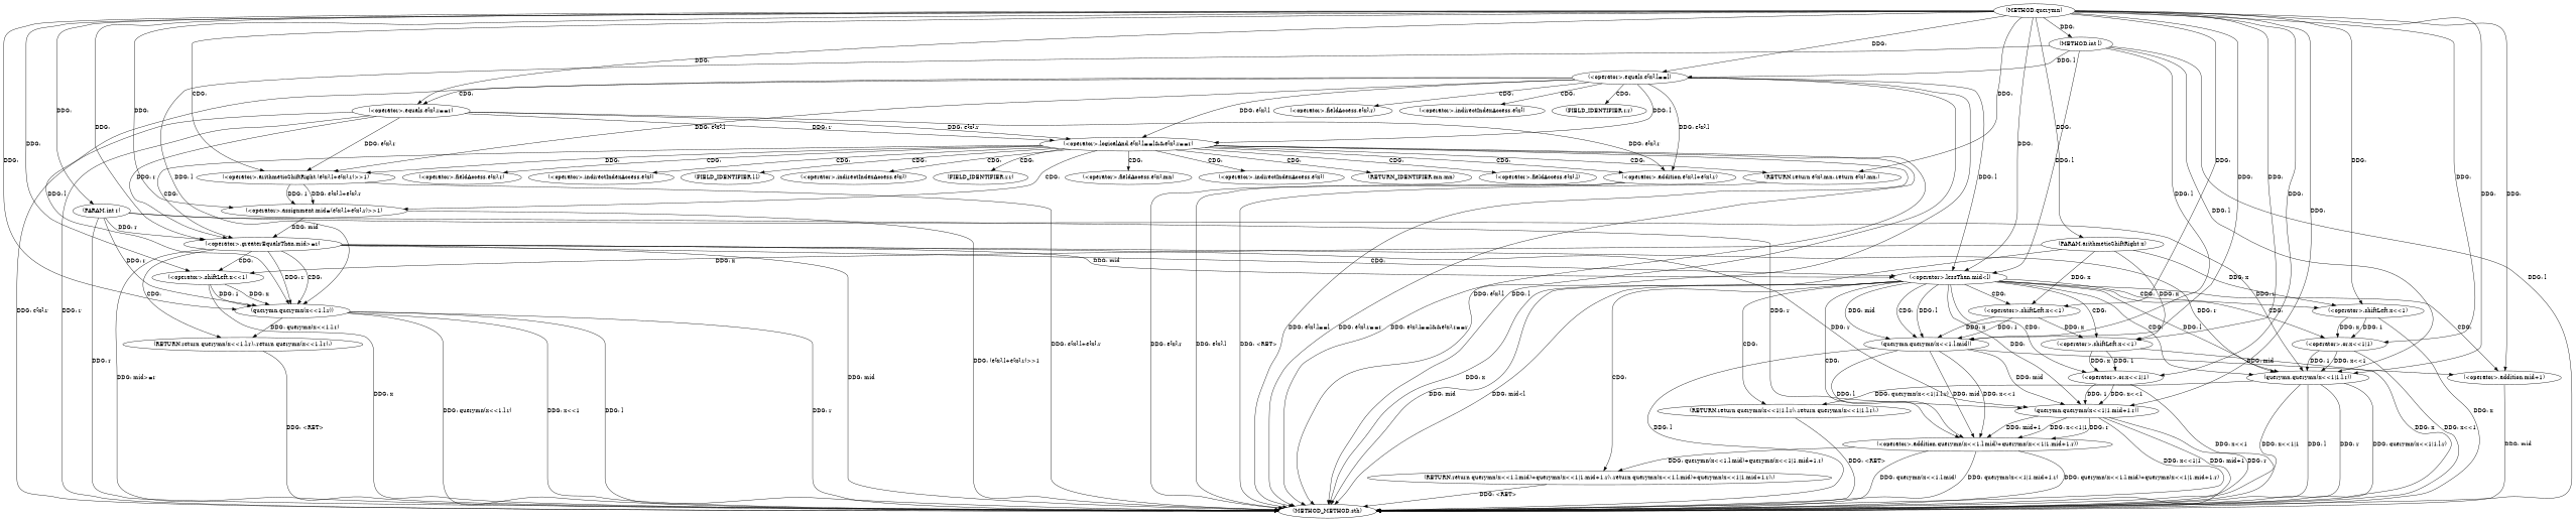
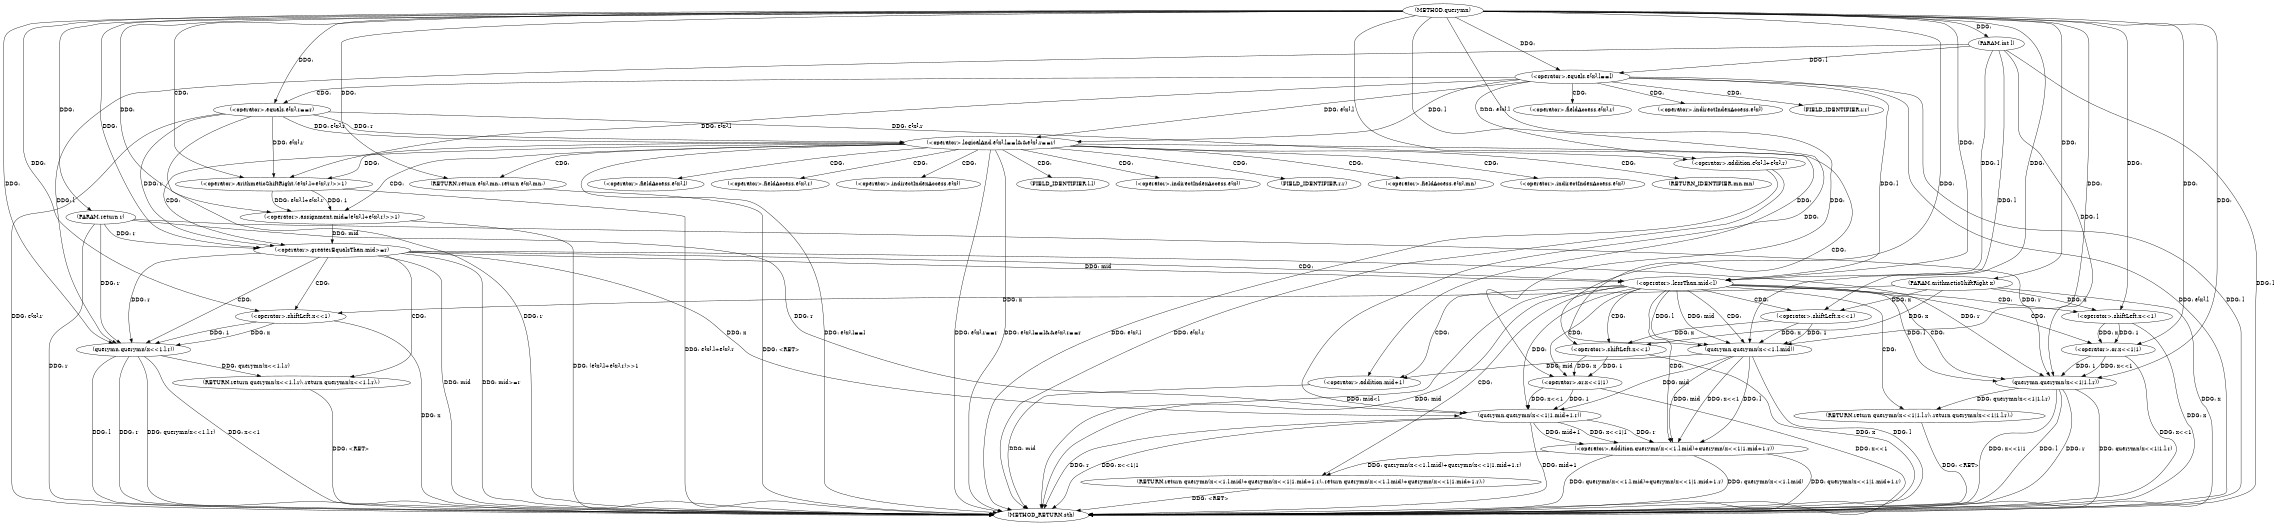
  digraph {
    n1 [label="(METHOD,querymn)"]
    n2 [label="(PARAM,arithmeticShiftRight x)"]
-   n3 [label="(METHOD,int l)"]
-   n4 [label="(PARAM,int r)"]
+   n3 [label="(PARAM,int l)"]
+   n4 [label="(PARAM,return r)"]
    n5 [label="(<operator>.assignment,mid=(e[x].l+e[x].r)>>1)"]
    n6 [label="(RETURN,return e[x].mn;,return e[x].mn;)"]
    n7 [label="(<operator>.greaterEqualsThan,mid>=r)"]
    n8 [label="(<operator>.arithmeticShiftRight,(e[x].l+e[x].r)>>1)"]
    n9 [label="(querymn,querymn(x<<1,l,r))"]
    n10 [label="(<operator>.equals,e[x].l==l)"]
    n11 [label="(<operator>.equals,e[x].r==r)"]
    n12 [label="(<operator>.lessThan,mid<l)"]
    n13 [label="(<operator>.shiftLeft,x<<1)"]
    n14 [label="(querymn,querymn(x<<1|1,l,r))"]
    n15 [label="(<operator>.or,x<<1|1)"]
    n16 [label="(<operator>.shiftLeft,x<<1)"]
    n17 [label="(querymn,querymn(x<<1,l,mid))"]
    n18 [label="(querymn,querymn(x<<1|1,mid+1,r))"]
    n19 [label="(<operator>.shiftLeft,x<<1)"]
    n20 [label="(<operator>.or,x<<1|1)"]
    n21 [label="(<operator>.addition,mid+1)"]
    n22 [label="(<operator>.shiftLeft,x<<1)"]
-   n23 [label="(METHOD_METHOD,sth)"]
+   n23 [label="(METHOD_RETURN,sth)"]
    n24 [label="(RETURN,return querymn(x<<1,l,r);,return querymn(x<<1,l,r);)"]
    n25 [label="(<operator>.logicalAnd,e[x].l==l&&e[x].r==r)"]
    n26 [label="(<operator>.addition,e[x].l+e[x].r)"]
    n27 [label="(<operator>.fieldAccess,e[x].r)"]
    n28 [label="(<operator>.indirectIndexAccess,e[x])"]
    n29 [label="(FIELD_IDENTIFIER,r,r)"]
    n30 [label="(RETURN,return querymn(x<<1|1,l,r);,return querymn(x<<1|1,l,r);)"]
    n31 [label="(RETURN,return querymn(x<<1,l,mid)+querymn(x<<1|1,mid+1,r);,return querymn(x<<1,l,mid)+querymn(x<<1|1,mid+1,r);)"]
    n32 [label="(<operator>.addition,querymn(x<<1,l,mid)+querymn(x<<1|1,mid+1,r))"]
    n33 [label="(<operator>.fieldAccess,e[x].mn)"]
    n34 [label="(<operator>.indirectIndexAccess,e[x])"]
    n35 [label="(RETURN_IDENTIFIER,mn,mn)"]
    n36 [label="(<operator>.fieldAccess,e[x].l)"]
    n37 [label="(<operator>.fieldAccess,e[x].r)"]
    n38 [label="(<operator>.indirectIndexAccess,e[x])"]
    n39 [label="(FIELD_IDENTIFIER,l,l)"]
    n40 [label="(<operator>.indirectIndexAccess,e[x])"]
    n41 [label="(FIELD_IDENTIFIER,r,r)"]
    n1 -> n2 [label="DDG: "]
    n1 -> n3 [label="DDG: "]
    n1 -> n4 [label="DDG: "]
    n1 -> n5 [label="DDG: "]
    n1 -> n6 [label="DDG: "]
    n1 -> n7 [label="DDG: "]
    n1 -> n8 [label="CDG: "]
    n1 -> n9 [label="DDG: "]
    n1 -> n10 [label="DDG: "]
    n1 -> n11 [label="DDG: "]
    n1 -> n12 [label="DDG: "]
    n1 -> n13 [label="DDG: "]
    n1 -> n14 [label="DDG: "]
    n1 -> n15 [label="DDG: "]
    n1 -> n16 [label="DDG: "]
    n1 -> n17 [label="DDG: "]
    n1 -> n18 [label="DDG: "]
    n1 -> n19 [label="DDG: "]
    n1 -> n20 [label="DDG: "]
    n1 -> n21 [label="DDG: "]
    n1 -> n22 [label="DDG: "]
    n2 -> n13 [label="DDG: x"]
    n2 -> n16 [label="DDG: x"]
    n2 -> n19 [label="DDG: x"]
    n2 -> n22 [label="DDG: x"]
    n2 -> n23 [label="DDG: x"]
    n3 -> n9 [label="DDG: l"]
    n3 -> n10 [label="DDG: l"]
    n3 -> n12 [label="DDG: l"]
    n3 -> n14 [label="DDG: l"]
    n3 -> n17 [label="DDG: l"]
    n3 -> n23 [label="DDG: l"]
    n4 -> n7 [label="DDG: r"]
    n4 -> n9 [label="DDG: r"]
    n4 -> n14 [label="DDG: r"]
    n4 -> n18 [label="DDG: r"]
    n4 -> n23 [label="DDG: r"]
    n5 -> n7 [label="DDG: mid"]
    n5 -> n23 [label="DDG: (e[x].l+e[x].r)>>1"]
    n6 -> n23 [label="DDG: <RET>"]
    n7 -> n9 [label="DDG: r"]
    n7 -> n9 [label="CDG: "]
    n7 -> n12 [label="DDG: mid"]
    n7 -> n12 [label="CDG: "]
    n7 -> n13 [label="CDG: "]
    n7 -> n14 [label="DDG: r"]
-   n7 -> n18 [label="DDG: r"]
+   n7 -> n18 [label="DDG: x"]
    n7 -> n23 [label="DDG: mid"]
    n7 -> n23 [label="DDG: mid>=r"]
    n7 -> n24 [label="CDG: "]
    n8 -> n5 [label="DDG: e[x].l+e[x].r"]
    n8 -> n5 [label="DDG: 1"]
    n8 -> n23 [label="DDG: e[x].l+e[x].r"]
    n9 -> n23 [label="DDG: x<<1"]
    n9 -> n23 [label="DDG: l"]
    n9 -> n23 [label="DDG: r"]
    n9 -> n23 [label="DDG: querymn(x<<1,l,r)"]
    n9 -> n24 [label="DDG: querymn(x<<1,l,r)"]
    n10 -> n8 [label="DDG: e[x].l"]
-   n10 -> n9 [label="DDG: l"]
    n10 -> n11 [label="CDG: "]
    n10 -> n12 [label="DDG: l"]
    n10 -> n23 [label="DDG: e[x].l"]
    n10 -> n23 [label="DDG: l"]
    n10 -> n25 [label="DDG: l"]
    n10 -> n25 [label="DDG: e[x].l"]
    n10 -> n26 [label="DDG: e[x].l"]
    n10 -> n27 [label="CDG: "]
    n10 -> n28 [label="CDG: "]
    n10 -> n29 [label="CDG: "]
    n11 -> n7 [label="DDG: r"]
    n11 -> n8 [label="DDG: e[x].r"]
    n11 -> n23 [label="DDG: e[x].r"]
    n11 -> n23 [label="DDG: r"]
    n11 -> n25 [label="DDG: e[x].r"]
    n11 -> n25 [label="DDG: r"]
    n11 -> n26 [label="DDG: e[x].r"]
    n12 -> n14 [label="DDG: l"]
    n12 -> n14 [label="CDG: "]
    n12 -> n15 [label="CDG: "]
    n12 -> n16 [label="CDG: "]
    n12 -> n17 [label="DDG: l"]
    n12 -> n17 [label="DDG: mid"]
    n12 -> n17 [label="CDG: "]
    n12 -> n18 [label="DDG: "]
    n12 -> n19 [label="CDG: "]
    n12 -> n20 [label="CDG: "]
    n12 -> n21 [label="CDG: "]
    n12 -> n22 [label="CDG: "]
    n12 -> n23 [label="DDG: mid"]
    n12 -> n23 [label="DDG: mid<l"]
    n12 -> n30 [label="CDG: "]
    n12 -> n31 [label="CDG: "]
    n12 -> n32 [label="CDG: "]
    n13 -> n9 [label="DDG: x"]
    n13 -> n9 [label="DDG: 1"]
    n13 -> n23 [label="DDG: x"]
    n14 -> n23 [label="DDG: x<<1|1"]
    n14 -> n23 [label="DDG: l"]
    n14 -> n23 [label="DDG: r"]
    n14 -> n23 [label="DDG: querymn(x<<1|1,l,r)"]
    n14 -> n30 [label="DDG: querymn(x<<1|1,l,r)"]
    n15 -> n14 [label="DDG: 1"]
    n15 -> n14 [label="DDG: x<<1"]
    n15 -> n23 [label="DDG: x<<1"]
    n16 -> n15 [label="DDG: x"]
    n16 -> n15 [label="DDG: 1"]
    n16 -> n23 [label="DDG: x"]
    n17 -> n18 [label="DDG: mid"]
    n17 -> n21 [label="DDG: mid"]
    n17 -> n23 [label="DDG: l"]
    n17 -> n32 [label="DDG: l"]
    n17 -> n32 [label="DDG: mid"]
    n17 -> n32 [label="DDG: x<<1"]
    n18 -> n23 [label="DDG: x<<1|1"]
    n18 -> n23 [label="DDG: mid+1"]
    n18 -> n23 [label="DDG: r"]
    n18 -> n32 [label="DDG: mid+1"]
    n18 -> n32 [label="DDG: x<<1|1"]
    n18 -> n32 [label="DDG: r"]
    n19 -> n17 [label="DDG: x"]
    n19 -> n17 [label="DDG: 1"]
    n19 -> n22 [label="DDG: x"]
    n20 -> n18 [label="DDG: 1"]
    n20 -> n18 [label="DDG: x<<1"]
    n20 -> n23 [label="DDG: x<<1"]
    n21 -> n23 [label="DDG: mid"]
    n22 -> n20 [label="DDG: 1"]
    n22 -> n20 [label="DDG: x"]
    n22 -> n23 [label="DDG: x"]
    n24 -> n23 [label="DDG: <RET>"]
    n25 -> n5 [label="CDG: "]
    n25 -> n6 [label="CDG: "]
    n25 -> n7 [label="CDG: "]
    n25 -> n8 [label="DDG: "]
    n25 -> n23 [label="DDG: e[x].l==l"]
    n25 -> n23 [label="DDG: e[x].r==r"]
    n25 -> n23 [label="DDG: e[x].l==l&&e[x].r==r"]
-   n25 -> n26 [label="CDG: "]
+   n25 -> n17 [label="CDG: "]
    n25 -> n33 [label="CDG: "]
    n25 -> n34 [label="CDG: "]
    n25 -> n35 [label="CDG: "]
    n25 -> n36 [label="CDG: "]
    n25 -> n37 [label="CDG: "]
    n25 -> n38 [label="CDG: "]
    n25 -> n39 [label="CDG: "]
    n25 -> n40 [label="CDG: "]
    n25 -> n41 [label="CDG: "]
    n26 -> n23 [label="DDG: e[x].l"]
    n26 -> n23 [label="DDG: e[x].r"]
    n30 -> n23 [label="DDG: <RET>"]
    n31 -> n23 [label="DDG: <RET>"]
    n32 -> n23 [label="DDG: querymn(x<<1,l,mid)"]
    n32 -> n23 [label="DDG: querymn(x<<1|1,mid+1,r)"]
    n32 -> n23 [label="DDG: querymn(x<<1,l,mid)+querymn(x<<1|1,mid+1,r)"]
    n32 -> n31 [label="DDG: querymn(x<<1,l,mid)+querymn(x<<1|1,mid+1,r)"]
  }
